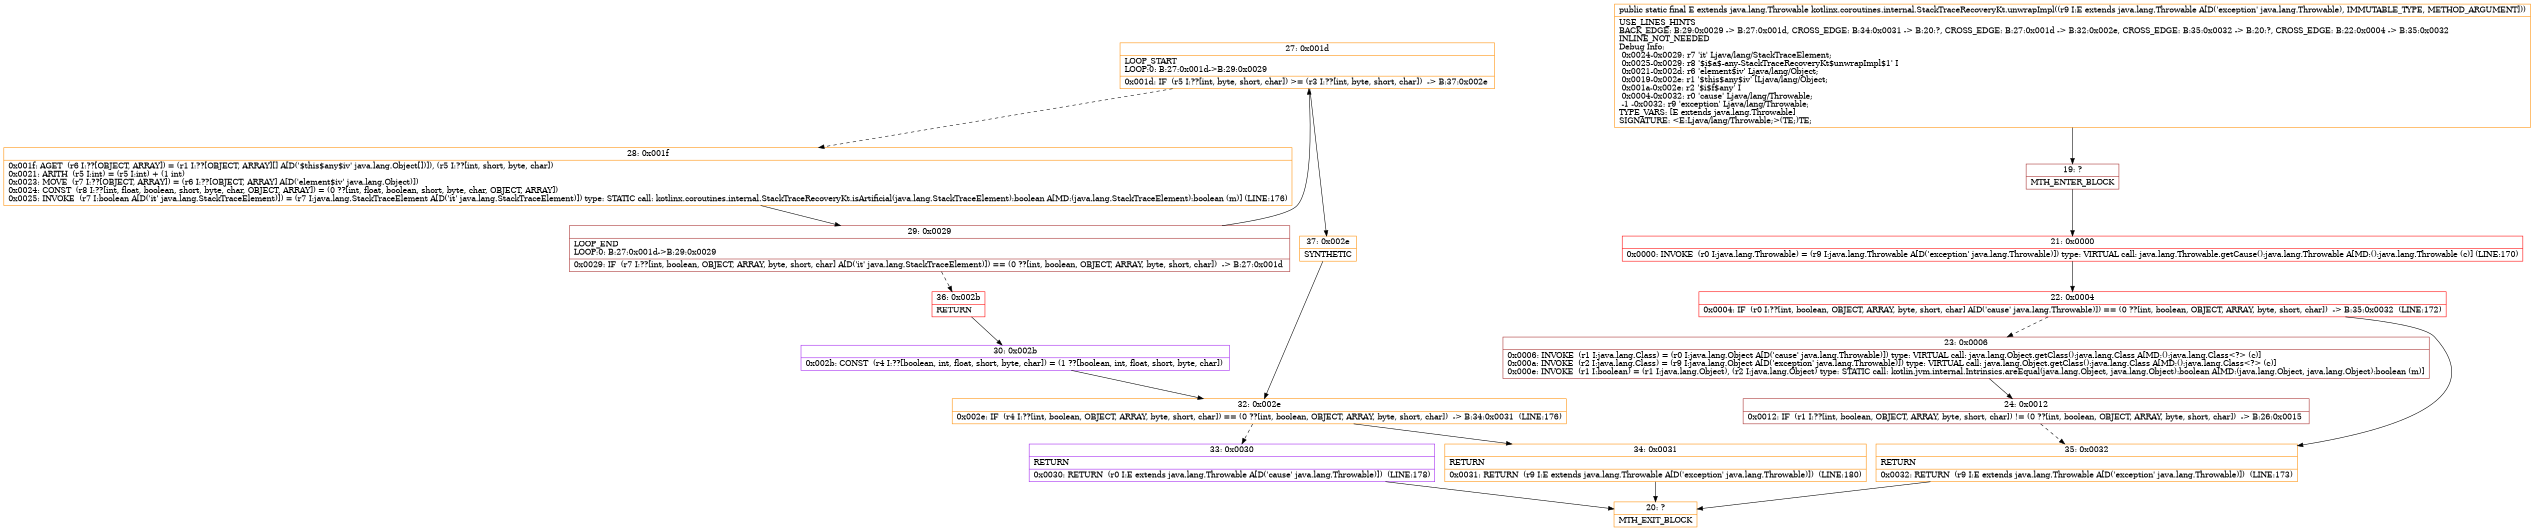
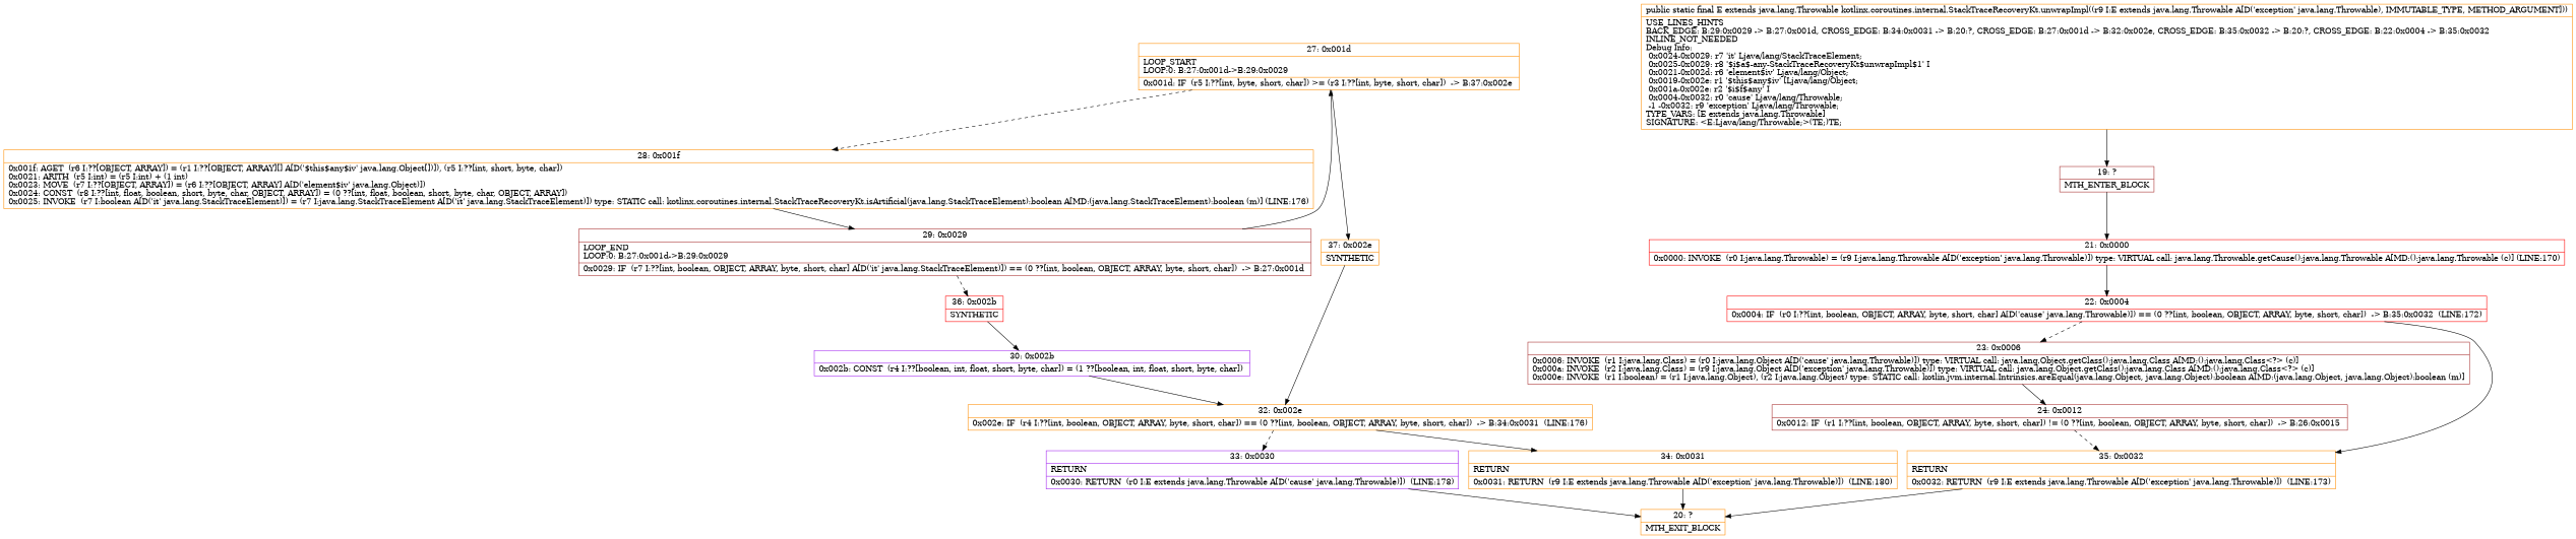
  digraph {
    node [color=darkorange shape=record]
    n1 [color=brown label="{19\:\ ?|MTH_ENTER_BLOCK\l}"]
    n2 [color=red label="{21\:\ 0x0000|0x0000: INVOKE  (r0 I:java.lang.Throwable) = (r9 I:java.lang.Throwable A[D('exception' java.lang.Throwable)]) type: VIRTUAL call: java.lang.Throwable.getCause():java.lang.Throwable A[MD:():java.lang.Throwable (c)] (LINE:170)\l}"]
    n3 [color=red label="{22\:\ 0x0004|0x0004: IF  (r0 I:??[int, boolean, OBJECT, ARRAY, byte, short, char] A[D('cause' java.lang.Throwable)]) == (0 ??[int, boolean, OBJECT, ARRAY, byte, short, char])  \-\> B:35:0x0032  (LINE:172)\l}"]
    n4 [color=brown label="{23\:\ 0x0006|0x0006: INVOKE  (r1 I:java.lang.Class) = (r0 I:java.lang.Object A[D('cause' java.lang.Throwable)]) type: VIRTUAL call: java.lang.Object.getClass():java.lang.Class A[MD:():java.lang.Class\<?\> (c)]\l0x000a: INVOKE  (r2 I:java.lang.Class) = (r9 I:java.lang.Object A[D('exception' java.lang.Throwable)]) type: VIRTUAL call: java.lang.Object.getClass():java.lang.Class A[MD:():java.lang.Class\<?\> (c)]\l0x000e: INVOKE  (r1 I:boolean) = (r1 I:java.lang.Object), (r2 I:java.lang.Object) type: STATIC call: kotlin.jvm.internal.Intrinsics.areEqual(java.lang.Object, java.lang.Object):boolean A[MD:(java.lang.Object, java.lang.Object):boolean (m)]\l}"]
    n5 [label="{35\:\ 0x0032|RETURN\l|0x0032: RETURN  (r9 I:E extends java.lang.Throwable A[D('exception' java.lang.Throwable)])  (LINE:173)\l}"]
    n6 [color=brown label="{24\:\ 0x0012|0x0012: IF  (r1 I:??[int, boolean, OBJECT, ARRAY, byte, short, char]) != (0 ??[int, boolean, OBJECT, ARRAY, byte, short, char])  \-\> B:26:0x0015 \l}"]
    n7 [label="{20\:\ ?|MTH_EXIT_BLOCK\l}"]
    n8 [label="{27\:\ 0x001d|LOOP_START\lLOOP:0: B:27:0x001d\-\>B:29:0x0029\l|0x001d: IF  (r5 I:??[int, byte, short, char]) \>= (r3 I:??[int, byte, short, char])  \-\> B:37:0x002e \l}"]
    n9 [label="{28\:\ 0x001f|0x001f: AGET  (r6 I:??[OBJECT, ARRAY]) = (r1 I:??[OBJECT, ARRAY][] A[D('$this$any$iv' java.lang.Object[])]), (r5 I:??[int, short, byte, char]) \l0x0021: ARITH  (r5 I:int) = (r5 I:int) + (1 int) \l0x0023: MOVE  (r7 I:??[OBJECT, ARRAY]) = (r6 I:??[OBJECT, ARRAY] A[D('element$iv' java.lang.Object)]) \l0x0024: CONST  (r8 I:??[int, float, boolean, short, byte, char, OBJECT, ARRAY]) = (0 ??[int, float, boolean, short, byte, char, OBJECT, ARRAY]) \l0x0025: INVOKE  (r7 I:boolean A[D('it' java.lang.StackTraceElement)]) = (r7 I:java.lang.StackTraceElement A[D('it' java.lang.StackTraceElement)]) type: STATIC call: kotlinx.coroutines.internal.StackTraceRecoveryKt.isArtificial(java.lang.StackTraceElement):boolean A[MD:(java.lang.StackTraceElement):boolean (m)] (LINE:176)\l}"]
    n10 [label="{37\:\ 0x002e|SYNTHETIC\l}"]
    n11 [color=brown label="{29\:\ 0x0029|LOOP_END\lLOOP:0: B:27:0x001d\-\>B:29:0x0029\l|0x0029: IF  (r7 I:??[int, boolean, OBJECT, ARRAY, byte, short, char] A[D('it' java.lang.StackTraceElement)]) == (0 ??[int, boolean, OBJECT, ARRAY, byte, short, char])  \-\> B:27:0x001d \l}"]
    n12 [label="{32\:\ 0x002e|0x002e: IF  (r4 I:??[int, boolean, OBJECT, ARRAY, byte, short, char]) == (0 ??[int, boolean, OBJECT, ARRAY, byte, short, char])  \-\> B:34:0x0031  (LINE:176)\l}"]
-   n13 [color=red label="{36\:\ 0x002b|RETURN\l}"]
+   n13 [color=red label="{36\:\ 0x002b|SYNTHETIC\l}"]
    n14 [color=purple label="{30\:\ 0x002b|0x002b: CONST  (r4 I:??[boolean, int, float, short, byte, char]) = (1 ??[boolean, int, float, short, byte, char]) \l}"]
    n15 [color=purple label="{33\:\ 0x0030|RETURN\l|0x0030: RETURN  (r0 I:E extends java.lang.Throwable A[D('cause' java.lang.Throwable)])  (LINE:178)\l}"]
    n16 [label="{34\:\ 0x0031|RETURN\l|0x0031: RETURN  (r9 I:E extends java.lang.Throwable A[D('exception' java.lang.Throwable)])  (LINE:180)\l}"]
    n17 [label="{public static final E extends java.lang.Throwable kotlinx.coroutines.internal.StackTraceRecoveryKt.unwrapImpl((r9 I:E extends java.lang.Throwable A[D('exception' java.lang.Throwable), IMMUTABLE_TYPE, METHOD_ARGUMENT]))  | USE_LINES_HINTS\lBACK_EDGE: B:29:0x0029 \-\> B:27:0x001d, CROSS_EDGE: B:34:0x0031 \-\> B:20:?, CROSS_EDGE: B:27:0x001d \-\> B:32:0x002e, CROSS_EDGE: B:35:0x0032 \-\> B:20:?, CROSS_EDGE: B:22:0x0004 \-\> B:35:0x0032\lINLINE_NOT_NEEDED\lDebug Info:\l  0x0024\-0x0029: r7 'it' Ljava\/lang\/StackTraceElement;\l  0x0025\-0x0029: r8 '$i$a$\-any\-StackTraceRecoveryKt$unwrapImpl$1' I\l  0x0021\-0x002d: r6 'element$iv' Ljava\/lang\/Object;\l  0x0019\-0x002e: r1 '$this$any$iv' [Ljava\/lang\/Object;\l  0x001a\-0x002e: r2 '$i$f$any' I\l  0x0004\-0x0032: r0 'cause' Ljava\/lang\/Throwable;\l  \-1 \-0x0032: r9 'exception' Ljava\/lang\/Throwable;\lTYPE_VARS: [E extends java.lang.Throwable]\lSIGNATURE: \<E:Ljava\/lang\/Throwable;\>(TE;)TE;\l}"]
    n1 -> n2
    n2 -> n3
    n3 -> n4 [style=dashed]
    n3 -> n5
    n4 -> n6
    n5 -> n7
    n6 -> n5 [style=dashed]
    n8 -> n9 [style=dashed]
    n8 -> n10
    n9 -> n11
    n10 -> n12
    n11 -> n8
    n11 -> n13 [style=dashed]
    n12 -> n15 [style=dashed]
    n12 -> n16
    n13 -> n14
    n14 -> n12
    n15 -> n7
    n16 -> n7
    n17 -> n1
  }
